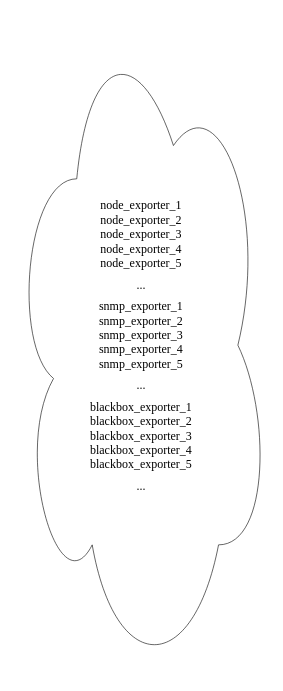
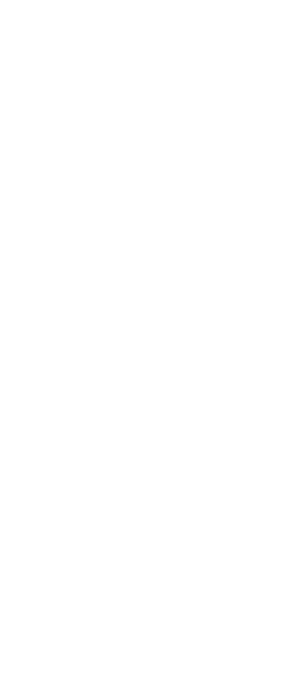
  <mxCell id="0" />
  <mxCell id="1" parent="0" />
- <mxCell id="2" value="&lt;p&gt;&lt;span style=&quot;font-family: &amp;quot;Comic Sans MS&amp;quot;; font-size: 20px;&quot;&gt;node&lt;/span&gt;&lt;span style=&quot;background-color: initial; font-family: &amp;quot;Comic Sans MS&amp;quot;; font-size: 20px;&quot;&gt;_exporter_1&lt;/span&gt;&lt;span style=&quot;font-family: &amp;quot;Comic Sans MS&amp;quot;; font-size: 20px;&quot;&gt;&lt;br&gt;&lt;/span&gt;&lt;span style=&quot;font-family: &amp;quot;Comic Sans MS&amp;quot;; font-size: 20px;&quot;&gt;node&lt;/span&gt;&lt;span style=&quot;background-color: initial; font-family: &amp;quot;Comic Sans MS&amp;quot;; font-size: 20px;&quot;&gt;_exporter_2&lt;/span&gt;&lt;span style=&quot;background-color: initial; font-family: &amp;quot;Comic Sans MS&amp;quot;; font-size: 20px;&quot;&gt;&lt;br&gt;&lt;/span&gt;&lt;span style=&quot;font-family: &amp;quot;Comic Sans MS&amp;quot;; font-size: 20px;&quot;&gt;node&lt;/span&gt;&lt;span style=&quot;background-color: initial; font-family: &amp;quot;Comic Sans MS&amp;quot;; font-size: 20px;&quot;&gt;_exporter_3&lt;/span&gt;&lt;span style=&quot;font-family: &amp;quot;Comic Sans MS&amp;quot;; font-size: 20px;&quot;&gt;&lt;br&gt;&lt;/span&gt;&lt;span style=&quot;font-family: &amp;quot;Comic Sans MS&amp;quot;; font-size: 20px;&quot;&gt;node&lt;/span&gt;&lt;span style=&quot;background-color: initial; font-family: &amp;quot;Comic Sans MS&amp;quot;; font-size: 20px;&quot;&gt;_exporter&lt;/span&gt;&lt;span style=&quot;font-family: &amp;quot;Comic Sans MS&amp;quot;; font-size: 20px;&quot;&gt;_4&lt;/span&gt;&lt;span style=&quot;font-family: &amp;quot;Comic Sans MS&amp;quot;; font-size: 20px;&quot;&gt;&lt;br&gt;&lt;/span&gt;&lt;span style=&quot;font-family: &amp;quot;Comic Sans MS&amp;quot;; font-size: 20px;&quot;&gt;node&lt;/span&gt;&lt;span style=&quot;background-color: initial; font-family: &amp;quot;Comic Sans MS&amp;quot;; font-size: 20px;&quot;&gt;_exporter_5&lt;/span&gt;&lt;/p&gt;&lt;p&gt;&lt;span style=&quot;background-color: initial; font-family: &amp;quot;Comic Sans MS&amp;quot;; font-size: 20px;&quot;&gt;...&lt;/span&gt;&lt;/p&gt;&lt;p&gt;&lt;span style=&quot;font-family: &amp;quot;Comic Sans MS&amp;quot;; font-size: 20px;&quot;&gt;snmp&lt;/span&gt;&lt;span style=&quot;background-color: initial; font-family: &amp;quot;Comic Sans MS&amp;quot;; font-size: 20px;&quot;&gt;_exporter_1&lt;/span&gt;&lt;span style=&quot;font-family: &amp;quot;Comic Sans MS&amp;quot;; font-size: 20px;&quot;&gt;&lt;br&gt;&lt;/span&gt;&lt;span style=&quot;font-family: &amp;quot;Comic Sans MS&amp;quot;; font-size: 20px;&quot;&gt;snmp&lt;/span&gt;&lt;span style=&quot;background-color: initial; font-family: &amp;quot;Comic Sans MS&amp;quot;; font-size: 20px;&quot;&gt;_exporter_2&lt;/span&gt;&lt;span style=&quot;background-color: initial; font-family: &amp;quot;Comic Sans MS&amp;quot;; font-size: 20px;&quot;&gt;&lt;br&gt;&lt;/span&gt;&lt;span style=&quot;font-family: &amp;quot;Comic Sans MS&amp;quot;; font-size: 20px;&quot;&gt;snmp&lt;/span&gt;&lt;span style=&quot;background-color: initial; font-family: &amp;quot;Comic Sans MS&amp;quot;; font-size: 20px;&quot;&gt;_exporter_3&lt;/span&gt;&lt;span style=&quot;font-family: &amp;quot;Comic Sans MS&amp;quot;; font-size: 20px;&quot;&gt;&lt;br&gt;&lt;/span&gt;&lt;span style=&quot;font-family: &amp;quot;Comic Sans MS&amp;quot;; font-size: 20px;&quot;&gt;snmp&lt;/span&gt;&lt;span style=&quot;background-color: initial; font-family: &amp;quot;Comic Sans MS&amp;quot;; font-size: 20px;&quot;&gt;_exporter_4&lt;/span&gt;&lt;span style=&quot;font-family: &amp;quot;Comic Sans MS&amp;quot;; font-size: 20px;&quot;&gt;&lt;br&gt;&lt;/span&gt;&lt;span style=&quot;font-family: &amp;quot;Comic Sans MS&amp;quot;; font-size: 20px;&quot;&gt;snmp&lt;/span&gt;&lt;span style=&quot;background-color: initial; font-family: &amp;quot;Comic Sans MS&amp;quot;; font-size: 20px;&quot;&gt;_exporter_5&lt;/span&gt;&lt;br&gt;&lt;/p&gt;&lt;p&gt;&lt;span style=&quot;font-family: &amp;quot;Comic Sans MS&amp;quot;; font-size: 20px;&quot;&gt;...&lt;/span&gt;&lt;br&gt;&lt;/p&gt;&lt;p&gt;&lt;/p&gt;&lt;span style=&quot;font-family: &amp;quot;Comic Sans MS&amp;quot;; font-size: 20px;&quot;&gt;blackbox&lt;/span&gt;&lt;span style=&quot;font-family: &amp;quot;Comic Sans MS&amp;quot;; font-size: 20px; background-color: initial;&quot;&gt;_exporter_1&lt;/span&gt;&lt;span style=&quot;font-family: &amp;quot;Comic Sans MS&amp;quot;; font-size: 20px;&quot;&gt;&lt;br&gt;&lt;/span&gt;&lt;span style=&quot;font-family: &amp;quot;Comic Sans MS&amp;quot;; font-size: 20px;&quot;&gt;blackbox&lt;/span&gt;&lt;span style=&quot;font-family: &amp;quot;Comic Sans MS&amp;quot;; font-size: 20px; background-color: initial;&quot;&gt;_exporter_2&lt;br&gt;&lt;/span&gt;&lt;span style=&quot;font-family: &amp;quot;Comic Sans MS&amp;quot;; font-size: 20px;&quot;&gt;blackbox&lt;/span&gt;&lt;span style=&quot;background-color: initial; font-family: &amp;quot;Comic Sans MS&amp;quot;; font-size: 20px;&quot;&gt;_exporter_3&lt;/span&gt;&lt;span style=&quot;font-family: &amp;quot;Comic Sans MS&amp;quot;; font-size: 20px;&quot;&gt;&lt;br&gt;&lt;/span&gt;&lt;span style=&quot;font-family: &amp;quot;Comic Sans MS&amp;quot;; font-size: 20px;&quot;&gt;blackbox&lt;/span&gt;&lt;span style=&quot;background-color: initial; font-family: &amp;quot;Comic Sans MS&amp;quot;; font-size: 20px;&quot;&gt;_exporter_4&lt;/span&gt;&lt;span style=&quot;font-family: &amp;quot;Comic Sans MS&amp;quot;; font-size: 20px;&quot;&gt;&lt;br&gt;&lt;/span&gt;&lt;span style=&quot;font-family: &amp;quot;Comic Sans MS&amp;quot;; font-size: 20px;&quot;&gt;blackbox&lt;/span&gt;&lt;span style=&quot;background-color: initial; font-family: &amp;quot;Comic Sans MS&amp;quot;; font-size: 20px;&quot;&gt;_exporter_5&lt;/span&gt;&lt;span style=&quot;font-family: &amp;quot;Comic Sans MS&amp;quot;; font-size: 20px;&quot;&gt;&lt;br&gt;&lt;/span&gt;&lt;p&gt;&lt;span style=&quot;font-family: &amp;quot;Comic Sans MS&amp;quot;; font-size: 20px;&quot;&gt;...&lt;/span&gt;&lt;br&gt;&lt;/p&gt;" style="ellipse;shape=cloud;whiteSpace=wrap;html=1;" vertex="1" parent="1"><mxGeometry x="20" y="20" width="430" height="1110" as="geometry" /></mxCell>
